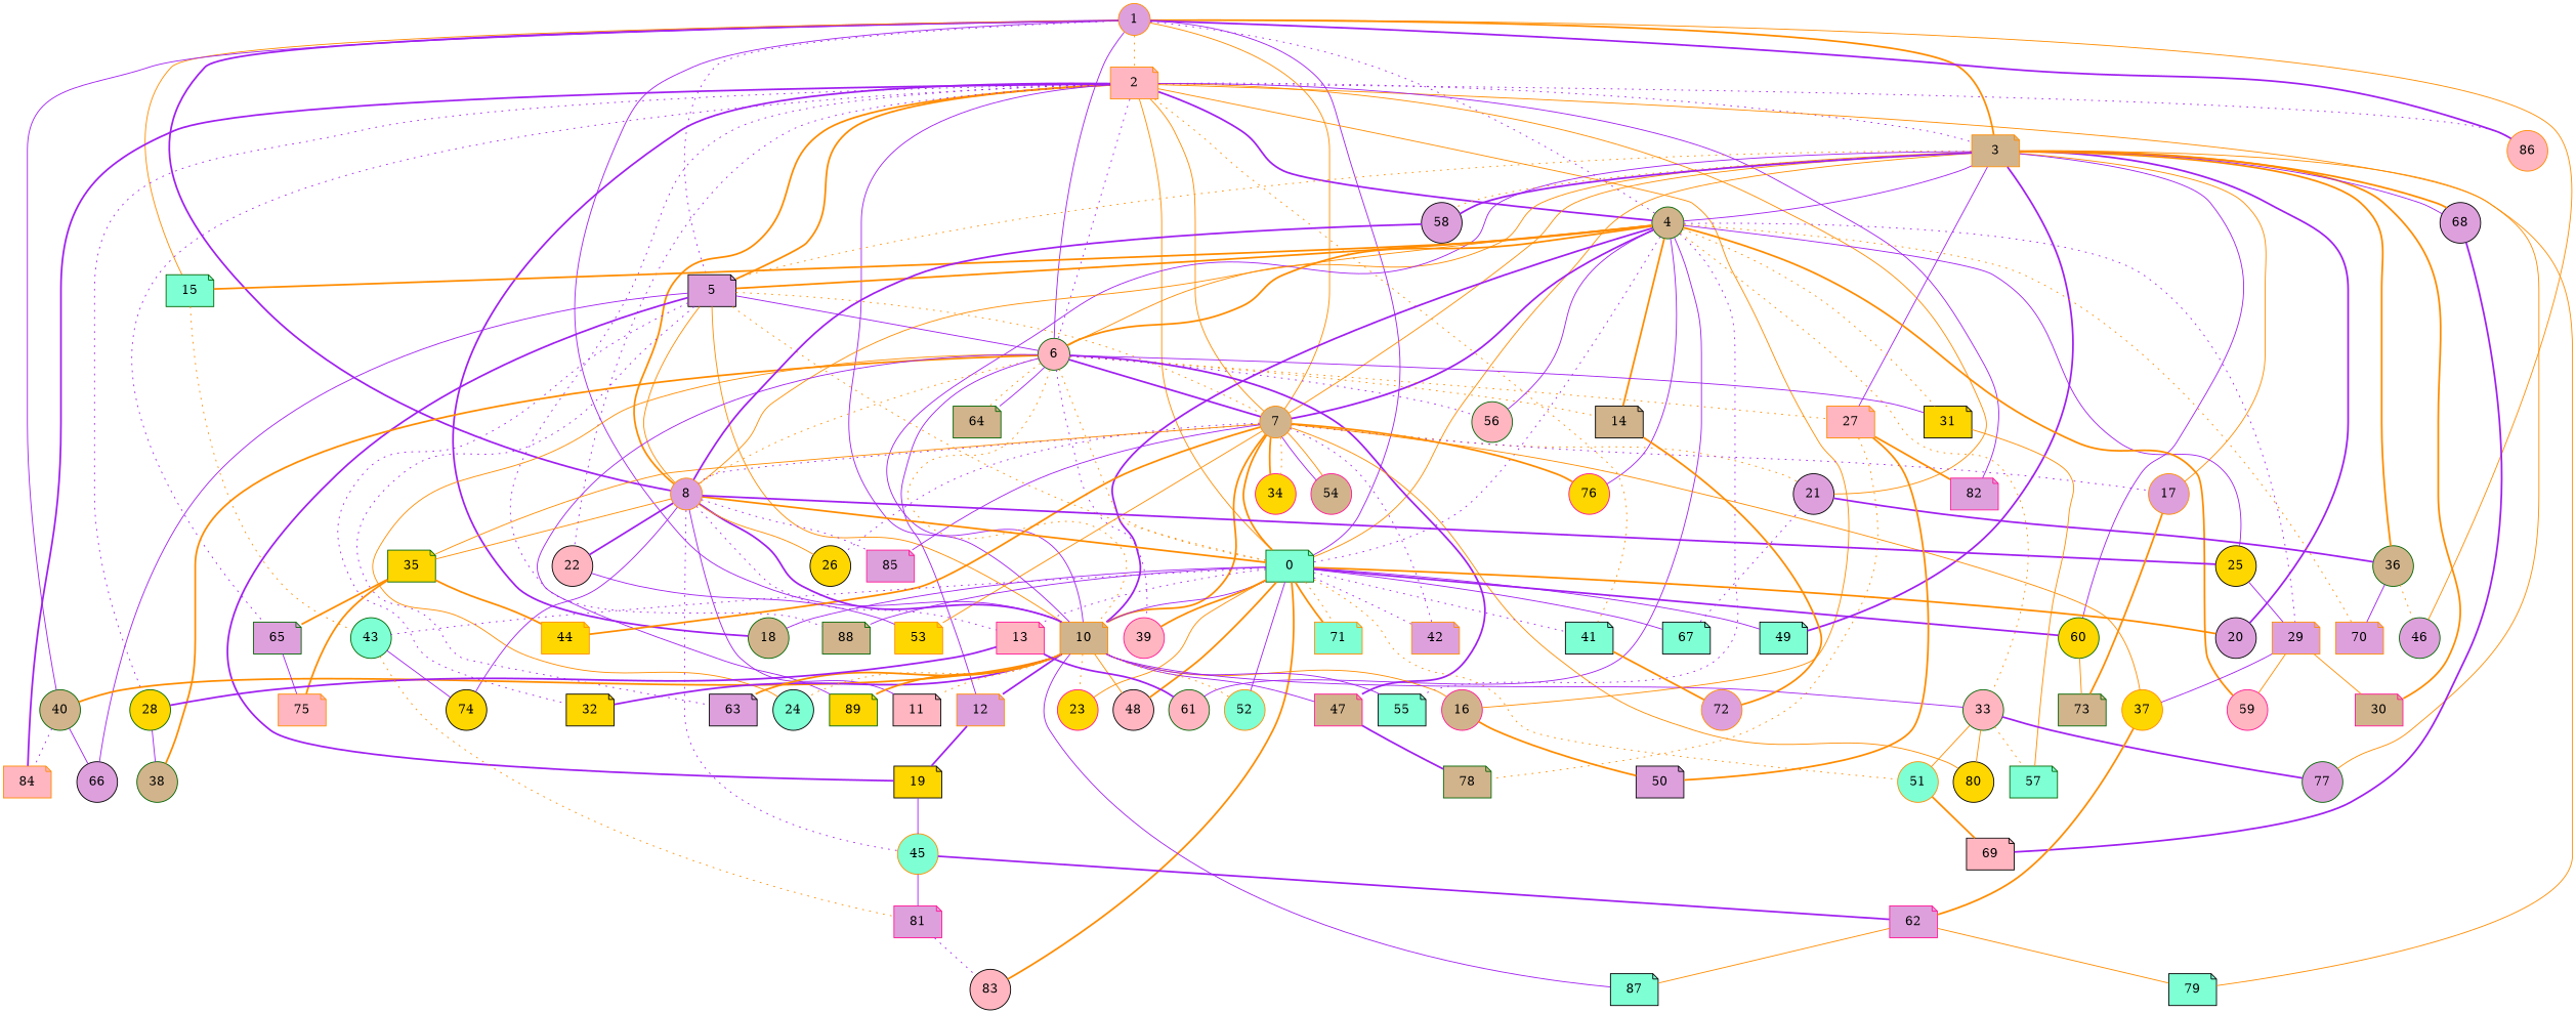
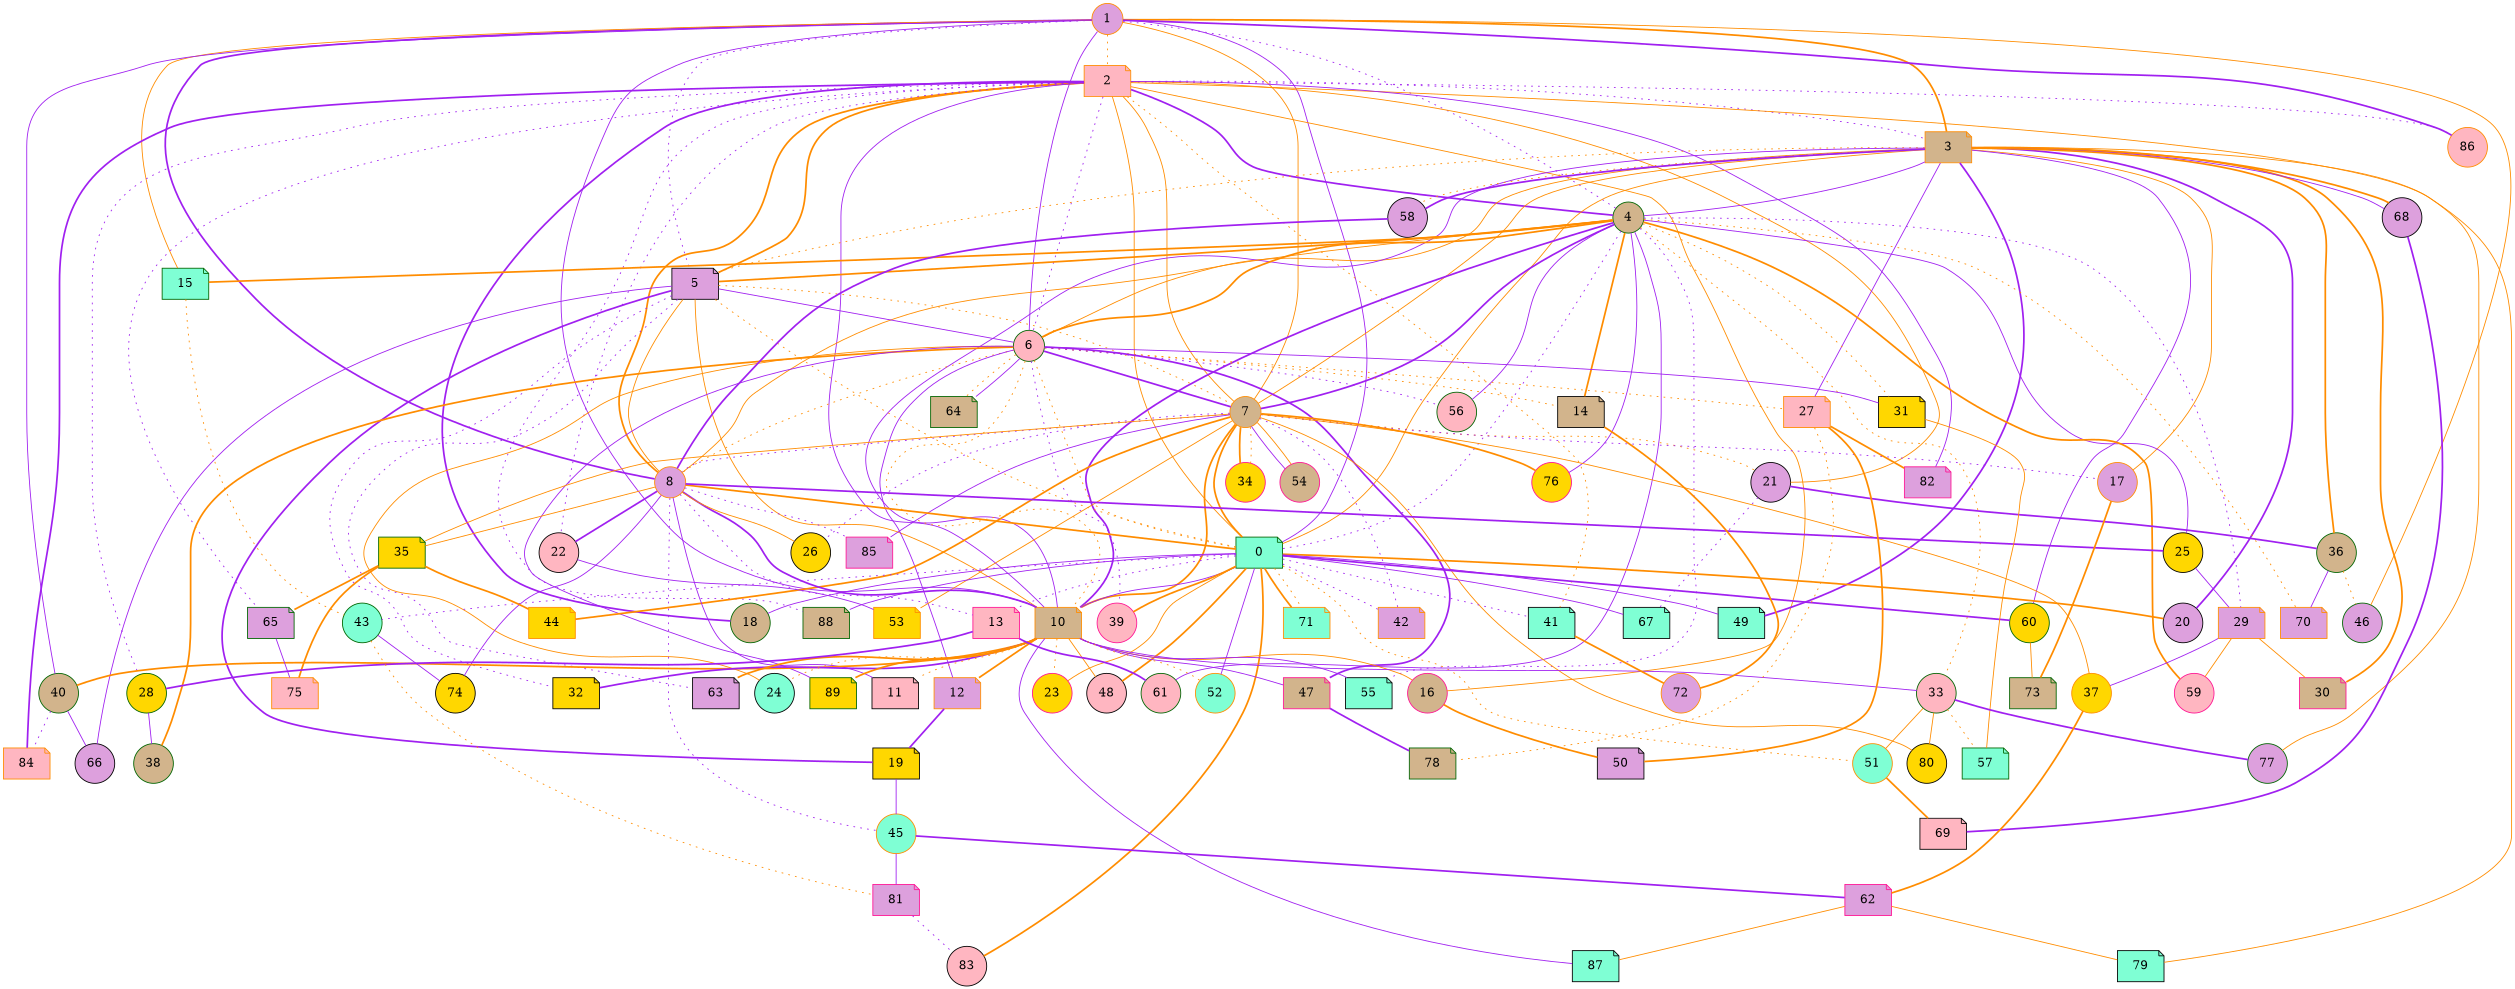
  graph {
    node [color=black fillcolor=plum shape=note style=filled]
    edge [color=purple style=solid]
    1 [color=darkorange shape=circle]
    2 [color=darkorange fillcolor=lightpink]
    3 [color=darkorange fillcolor=tan]
    4 [color=darkgreen fillcolor=tan shape=circle]
    5
    6 [color=darkgreen fillcolor=lightpink shape=circle]
    7 [color=darkorange fillcolor=tan shape=circle]
    8 [color=darkorange shape=circle]
    n9 [color=darkgreen fillcolor=aquamarine label=0]
    10 [color=darkorange fillcolor=tan]
    15 [color=darkgreen fillcolor=aquamarine]
    40 [color=darkgreen fillcolor=tan shape=circle]
    46 [color=darkgreen shape=circle]
    86 [color=darkorange fillcolor=lightpink shape=circle]
    16 [color=deeppink fillcolor=tan shape=circle]
    18 [color=darkgreen fillcolor=tan shape=circle]
    21 [shape=circle]
    22 [fillcolor=lightpink shape=circle]
    28 [color=darkgreen fillcolor=gold shape=circle]
    41 [fillcolor=aquamarine]
    65 [color=darkgreen]
    77 [color=darkgreen shape=circle]
    82 [color=deeppink]
    84 [color=darkorange fillcolor=lightpink]
    88 [color=darkgreen fillcolor=tan]
    17 [color=darkorange shape=circle]
    20 [shape=circle]
    27 [color=darkorange fillcolor=lightpink]
    30 [color=deeppink fillcolor=tan]
    36 [color=darkgreen fillcolor=tan shape=circle]
    49 [fillcolor=aquamarine]
    58 [shape=circle]
    60 [color=darkgreen fillcolor=gold shape=circle]
    68 [shape=circle]
    79 [fillcolor=aquamarine]
    14 [fillcolor=tan]
    25 [fillcolor=gold shape=circle]
    29 [color=darkorange]
    31 [fillcolor=gold]
    33 [color=darkgreen fillcolor=lightpink shape=circle]
    55 [fillcolor=aquamarine]
    56 [color=darkgreen fillcolor=lightpink shape=circle]
    59 [color=deeppink fillcolor=lightpink shape=circle]
    61 [color=darkgreen fillcolor=lightpink shape=circle]
    70 [color=darkorange]
    76 [color=deeppink fillcolor=gold shape=circle]
    19 [fillcolor=gold]
    32 [fillcolor=gold]
    63
    66 [shape=circle]
    12 [color=darkorange]
    24 [fillcolor=aquamarine shape=circle]
    38 [color=darkgreen fillcolor=tan shape=circle]
    39 [color=deeppink fillcolor=lightpink shape=circle]
    47 [color=deeppink fillcolor=tan]
    64 [color=darkgreen fillcolor=tan]
    89 [color=darkgreen fillcolor=gold]
    26 [fillcolor=gold shape=circle]
    34 [color=deeppink fillcolor=gold shape=circle]
    35 [color=darkgreen fillcolor=gold]
    37 [color=darkorange fillcolor=gold shape=circle]
    42 [color=darkorange]
    44 [color=darkorange fillcolor=gold]
    53 [color=darkorange fillcolor=gold]
    54 [color=deeppink fillcolor=tan shape=circle]
    80 [fillcolor=gold shape=circle]
    85 [color=deeppink]
    11 [fillcolor=lightpink]
    13 [color=deeppink fillcolor=lightpink]
    45 [color=darkorange fillcolor=aquamarine shape=circle]
    74 [fillcolor=gold shape=circle]
    23 [color=deeppink fillcolor=gold shape=circle]
    43 [color=darkgreen fillcolor=aquamarine shape=circle]
    48 [fillcolor=lightpink shape=circle]
    51 [color=darkorange fillcolor=aquamarine shape=circle]
    52 [color=darkorange fillcolor=aquamarine shape=circle]
    67 [fillcolor=aquamarine]
    71 [color=darkorange fillcolor=aquamarine]
    83 [fillcolor=lightpink shape=circle]
    87 [fillcolor=aquamarine]
    50
    72 [color=darkorange shape=circle]
    75 [color=darkorange fillcolor=lightpink]
    73 [color=darkgreen fillcolor=tan]
    78 [color=darkgreen fillcolor=tan]
    69 [fillcolor=lightpink]
    57 [color=darkgreen fillcolor=aquamarine]
    62 [color=deeppink]
    81 [color=deeppink]
    1 -- 2 [color=darkorange style=dotted]
    1 -- 3 [color=darkorange style=bold]
    1 -- 4 [style=dotted]
    1 -- 5 [style=dotted]
    1 -- 6
    1 -- 7 [color=darkorange]
    1 -- 8 [style=bold]
    1 -- n9
    1 -- 10
    1 -- 15 [color=darkorange]
    1 -- 40
    1 -- 46 [color=darkorange]
    1 -- 86 [style=bold]
    2 -- 3 [style=dotted]
    2 -- 4 [style=bold]
    2 -- 5 [color=darkorange style=bold]
    2 -- 6 [style=dotted]
    2 -- 7 [color=darkorange]
    2 -- 8 [color=darkorange style=bold]
    2 -- n9 [color=darkorange]
    2 -- 10
    2 -- 86 [style=dotted]
    2 -- 16 [color=darkorange]
    2 -- 18 [style=bold]
    2 -- 21 [color=darkorange]
    2 -- 22 [style=dotted]
    2 -- 28 [style=dotted]
    2 -- 41 [color=darkorange style=dotted]
    2 -- 65 [style=dotted]
    2 -- 77 [color=darkorange]
    2 -- 82
    2 -- 84 [style=bold]
    2 -- 88 [style=dotted]
    3 -- 4
    3 -- 5 [color=darkorange style=dotted]
    3 -- 6 [color=darkorange]
    3 -- 7 [color=darkorange]
    3 -- n9 [color=darkorange]
    3 -- 10
    3 -- 17 [color=darkorange]
    3 -- 20 [style=bold]
    3 -- 27
    3 -- 30 [color=darkorange style=bold]
    3 -- 36 [color=darkorange style=bold]
    3 -- 49 [style=bold]
    3 -- 58 [color=darkorange style=dotted]
    3 -- 58 [style=bold]
    3 -- 60
    3 -- 68
    3 -- 68 [color=darkorange style=bold]
    3 -- 79 [color=darkorange]
    4 -- 5 [color=darkorange style=bold]
    4 -- 6 [color=darkorange style=bold]
    4 -- 7 [style=bold]
    4 -- 8 [color=darkorange]
    4 -- n9 [style=dotted]
    4 -- 10 [style=bold]
    4 -- 15 [color=darkorange style=bold]
    4 -- 14 [color=darkorange style=bold]
    4 -- 25
    4 -- 29 [style=dotted]
    4 -- 31 [color=darkorange style=dotted]
    4 -- 33 [color=darkorange style=dotted]
    4 -- 55 [style=dotted]
    4 -- 56
    4 -- 59 [color=darkorange style=bold]
    4 -- 61
    4 -- 70 [color=darkorange style=dotted]
    4 -- 76
    5 -- 6
    5 -- 7 [color=darkorange style=dotted]
    5 -- 8 [color=darkorange]
    5 -- n9 [color=darkorange style=dotted]
    5 -- 10 [color=darkorange]
    5 -- 19 [style=bold]
    5 -- 32 [style=dotted]
    5 -- 63 [style=dotted]
    5 -- 66
    6 -- 7 [style=bold]
    6 -- 8 [color=darkorange style=dotted]
    6 -- n9 [color=darkorange style=dotted]
    6 -- 10 [color=darkorange style=dotted]
    6 -- 27 [color=darkorange style=dotted]
    6 -- 14 [color=darkorange style=dotted]
    6 -- 31
    6 -- 56 [style=dotted]
    6 -- 12
    6 -- 24 [color=darkorange]
    6 -- 38 [color=darkorange style=bold]
    6 -- 39 [style=dotted]
    6 -- 47 [style=bold]
    6 -- 64 [color=darkorange style=dotted]
    6 -- 64
    6 -- 89
    7 -- 8 [style=dotted]
    7 -- n9 [color=darkorange style=bold]
    7 -- 10 [color=darkorange style=bold]
    7 -- 21 [color=darkorange style=dotted]
    7 -- 17 [style=dotted]
    7 -- 76 [color=darkorange style=bold]
    7 -- 26 [style=dotted]
    7 -- 34 [color=darkorange style=bold]
    7 -- 34 [color=darkorange style=dotted]
    7 -- 35 [color=darkorange]
    7 -- 37 [color=darkorange]
    7 -- 42 [style=dotted]
    7 -- 44 [color=darkorange style=bold]
    7 -- 53 [color=darkorange]
    7 -- 54
    7 -- 54 [color=darkorange]
    7 -- 80 [color=darkorange]
    7 -- 85
    8 -- n9 [color=darkorange style=bold]
    8 -- 10 [style=bold]
    8 -- 22 [style=bold]
    8 -- 25 [style=bold]
    8 -- 26 [color=darkorange]
    8 -- 35 [color=darkorange]
    8 -- 85 [style=dotted]
    8 -- 11
    8 -- 13 [style=dotted]
    8 -- 45 [style=dotted]
    8 -- 74
    n9 -- 10
    n9 -- 18
    n9 -- 41 [style=dotted]
    n9 -- 88
    n9 -- 20 [color=darkorange style=bold]
    n9 -- 49
    n9 -- 60 [style=bold]
    n9 -- 39 [color=darkorange style=bold]
    n9 -- 42 [style=dotted]
    n9 -- 13 [style=dotted]
    n9 -- 23 [color=darkorange]
    n9 -- 43 [style=dotted]
    n9 -- 48 [color=darkorange style=bold]
    n9 -- 51 [color=darkorange style=dotted]
    n9 -- 52
    n9 -- 67
    n9 -- 71 [color=darkorange style=bold]
    n9 -- 71 [color=darkorange style=dotted]
    n9 -- 83 [color=darkorange style=bold]
    10 -- 40 [color=darkorange style=bold]
    10 -- 16 [color=darkorange]
    10 -- 33
    10 -- 55
    10 -- 32 [style=bold]
    10 -- 63 [color=darkorange style=bold]
-   10 -- 12 [style=bold]
+   10 -- 12 [color=darkorange style=bold]
    10 -- 24 [color=darkorange style=dotted]
    10 -- 47
    10 -- 89 [color=darkorange style=bold]
    10 -- 11 [color=darkorange style=dotted]
    10 -- 23 [color=darkorange style=dotted]
    10 -- 48 [color=darkorange]
    10 -- 52 [color=darkorange style=dotted]
    10 -- 87
    15 -- 43 [color=darkorange style=dotted]
    40 -- 84 [style=dotted]
    40 -- 66
    16 -- 50 [color=darkorange style=bold]
    21 -- 36 [style=bold]
    21 -- 67 [style=dotted]
    22 -- 53
    28 -- 38
    41 -- 72 [color=darkorange style=bold]
    65 -- 75
    17 -- 73 [color=darkorange style=bold]
    27 -- 82 [color=darkorange style=bold]
    27 -- 50 [color=darkorange style=bold]
    27 -- 78 [color=darkorange style=dotted]
    36 -- 46 [color=darkorange style=dotted]
    36 -- 70
    58 -- 8 [style=bold]
    60 -- 73 [color=darkorange]
    68 -- 69 [style=bold]
    14 -- 72 [color=darkorange style=bold]
    25 -- 29
    29 -- 30 [color=darkorange]
    29 -- 59 [color=darkorange]
    29 -- 37
    31 -- 57 [color=darkorange]
    33 -- 77 [style=bold]
    33 -- 80 [color=darkorange]
    33 -- 51 [color=darkorange]
    33 -- 57 [color=darkorange style=dotted]
    19 -- 45
    12 -- 19 [style=bold]
    47 -- 78 [style=bold]
    35 -- 65 [color=darkorange style=bold]
    35 -- 44 [color=darkorange style=bold]
    35 -- 75 [color=darkorange style=bold]
    37 -- 62 [color=darkorange style=bold]
    13 -- 28 [style=bold]
    13 -- 61 [style=bold]
    45 -- 62 [style=bold]
    45 -- 81
    43 -- 74
    43 -- 81 [color=darkorange style=dotted]
    51 -- 69 [color=darkorange style=bold]
    62 -- 79 [color=darkorange]
    62 -- 87 [color=darkorange]
    81 -- 83 [style=dotted]
  }
